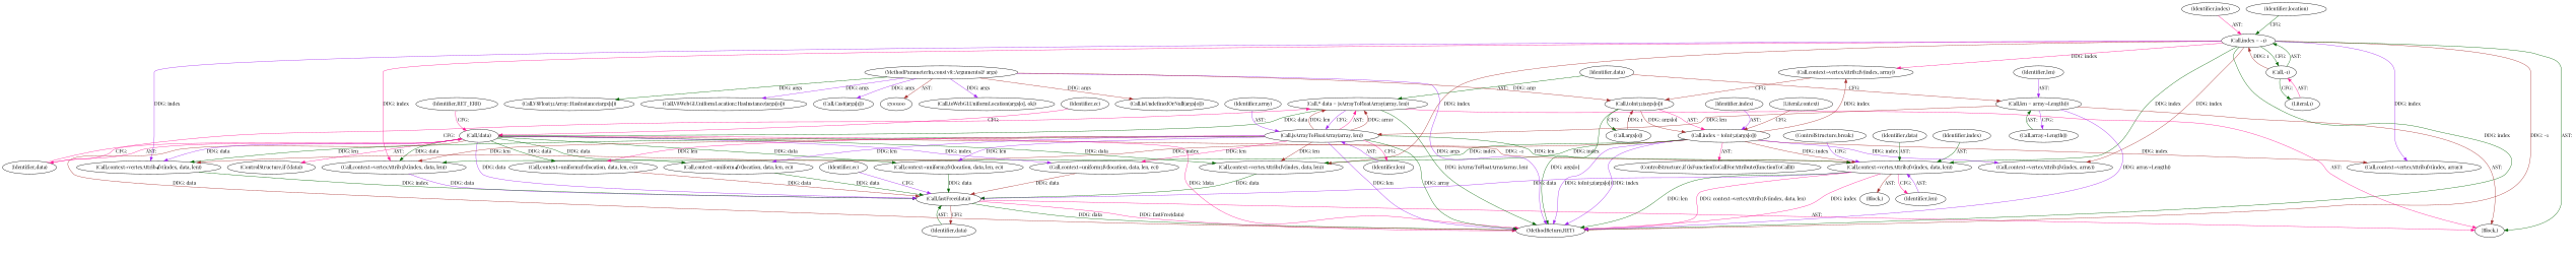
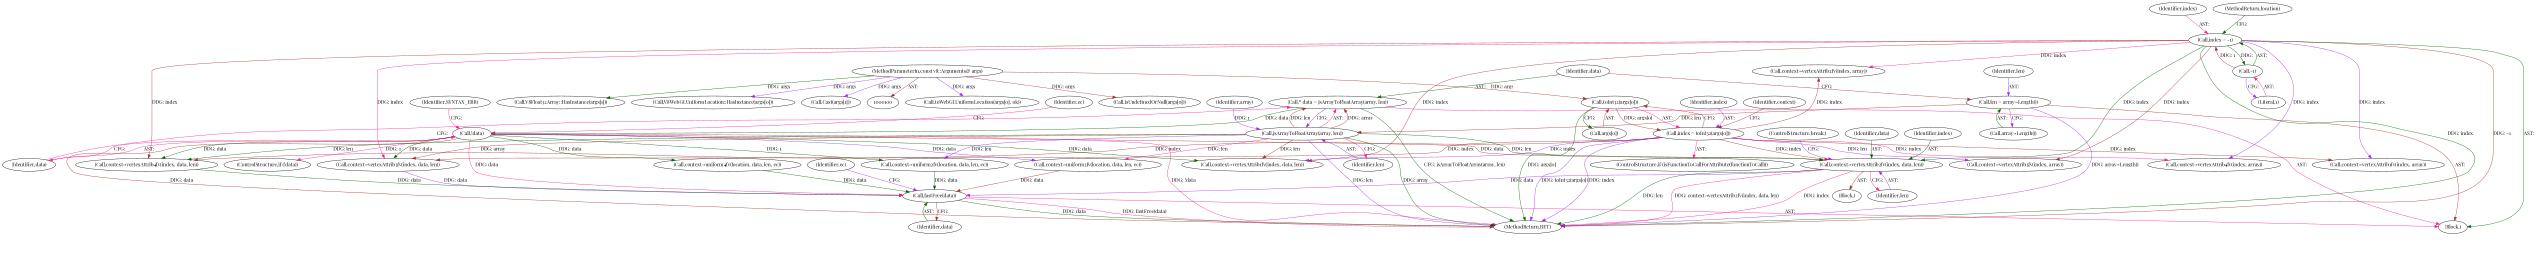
  digraph {
    fontname="Playfair Display"
    node [fontname="Playfair Display"]
    edge [color=brown fontname="Playfair Display"]
    n1 [label="(Call,context->vertexAttrib2fv(index, data, len))"]
    n2 [label="(Call,fastFree(data))"]
    n3 [label="(Block,)"]
    n4 [label="(Identifier,len)"]
    n5 [label="(MethodReturn,RET)"]
    n6 [label="(Block,)"]
    n7 [label="(Identifier,data)"]
    n8 [label="(Call,index = -1)"]
    n9 [label="(Call,-1)"]
    n10 [label="(Call,context->vertexAttrib3fv(index, data, len))"]
    n11 [label="(Call,context->vertexAttrib2fv(index, array))"]
    n12 [label="(Call,context->vertexAttrib1fv(index, data, len))"]
+   n13 [label="(Call,context->vertexAttrib4fv(index, array))"]
    n14 [label="(Call,context->vertexAttrib4fv(index, data, len))"]
    n15 [label="(Call,context->vertexAttrib1fv(index, array))"]
    n16 [label="(Call,context->vertexAttrib3fv(index, array))"]
    n17 [label="(Literal,1)"]
    n18 [label="(Call,index = toInt32(args[0]))"]
    n19 [label="(Call,toInt32(args[0]))"]
    n20 [label="(ControlStructure,if (isFunctionToCallForAttribute(functionToCall)))"]
    n21 [label="(Call,args[0])"]
    n22 [label="(MethodParameterIn,const v8::Arguments& args)"]
    n23 [label="(Call,toWebGLUniformLocation(args[0], ok))"]
    n24 [label="(Call,isUndefinedOrNull(args[0]))"]
    n25 [label="(Call,V8Float32Array::HasInstance(args[1]))"]
    n26 [label="(Call,V8WebGLUniformLocation::HasInstance(args[0]))"]
    n27 [label="(Call,Cast(args[1]))"]
-   1000100 [label=1700100]
+   1000100
    n29 [label="(Call,!data)"]
    n30 [label="(Identifier,data)"]
-   n31 [label="(Call,context->uniform1fv(location, data, len, ec))"]
    n32 [label="(ControlStructure,if (!data))"]
    n33 [label="(Call,context->uniform2fv(location, data, len, ec))"]
    n34 [label="(Call,context->uniform3fv(location, data, len, ec))"]
    n35 [label="(Call,context->uniform4fv(location, data, len, ec))"]
    n36 [label="(Call,* data = jsArrayToFloatArray(array, len))"]
    n37 [label="(Call,jsArrayToFloatArray(array, len))"]
    n38 [label="(Identifier,len)"]
    n39 [label="(Call,len = array->Length())"]
    n40 [label="(Call,array->Length())"]
    n41 [label="(ControlStructure,break;)"]
    n42 [label="(Identifier,index)"]
    n43 [label="(Identifier,data)"]
    n44 [label="(Identifier,len)"]
-   n45 [label="(Literal,context)"]
+   n45 [label="(Identifier,context)"]
    n46 [label="(Identifier,ec)"]
-   n47 [label="(Identifier,location)"]
+   n47 [label="(MethodReturn,location)"]
    n48 [label="(Identifier,index)"]
-   n49 [label="(Identifier,RET_ERR)"]
+   n49 [label="(Identifier,SYNTAX_ERR)"]
    n50 [label="(Identifier,index)"]
    n51 [label="(Identifier,array)"]
    n52 [label="(Identifier,ec)"]
    n53 [label="(Identifier,data)"]
    n1 -> n2 [color=purple label="DDG: data"]
    n1 -> n3 [label="AST: "]
    n1 -> n4 [color=deeppink label="CFG: "]
    n1 -> n5 [color=deeppink label="DDG: index"]
    n1 -> n5 [color=darkgreen label="DDG: len"]
    n1 -> n5 [color=deeppink label="DDG: context->vertexAttrib2fv(index, data, len)"]
    n2 -> n5 [color=darkgreen label="DDG: data"]
    n2 -> n5 [color=deeppink label="DDG: fastFree(data)"]
    n2 -> n6 [color=deeppink label="AST: "]
    n2 -> n7 [label="CFG: "]
    n4 -> n1 [color=purple label="AST: "]
    n7 -> n2 [color=darkgreen label="AST: "]
    n8 -> n1 [color=darkgreen label="DDG: index"]
    n8 -> n5 [color=darkgreen label="DDG: index"]
    n8 -> n5 [label="DDG: -1"]
    n8 -> n6 [color=darkgreen label="AST: "]
-   n8 -> n9 [color=darkgreen label="CFG: "]
+   n8 -> n9 [color=darkgreen label="DDG: "]
    n8 -> n10 [color=deeppink label="DDG: index"]
    n8 -> n11 [color=deeppink label="DDG: index"]
    n8 -> n12 [label="DDG: index"]
-   n8 -> n14 [color=purple label="DDG: index"]
+   n8 -> n13 [color=purple label="DDG: index"]
+   n8 -> n14 [label="DDG: index"]
    n8 -> n15 [color=purple label="DDG: index"]
    n8 -> n16 [label="DDG: index"]
    n9 -> n8 [color=darkgreen label="AST: "]
    n9 -> n8 [label="DDG: 1"]
-   n9 -> n17 [color=darkgreen label="CFG: "]
+   n9 -> n17 [color=purple label="CFG: "]
    n10 -> n2 [color=purple label="DDG: data"]
-   n12 -> n2 [color=darkgreen label="DDG: data"]
-   n14 -> n2 [color=darkgreen label="DDG: index"]
+   n14 -> n2 [color=darkgreen label="DDG: data"]
    n17 -> n9 [color=deeppink label="AST: "]
    n18 -> n1 [label="DDG: index"]
    n18 -> n5 [color=purple label="DDG: toInt32(args[0])"]
    n18 -> n5 [color=purple label="DDG: index"]
-   n18 -> n10 [color=darkgreen label="DDG: index"]
+   n18 -> n10 [label="DDG: index"]
    n18 -> n11 [label="DDG: index"]
-   n18 -> n12 [color=darkgreen label="DDG: index"]
+   n18 -> n12 [color=purple label="DDG: index"]
+   n18 -> n13 [color=deeppink label="DDG: index"]
    n18 -> n14 [label="DDG: index"]
    n18 -> n15 [label="DDG: index"]
-   n18 -> n16 [color=purple label="DDG: index"]
-   n11 -> n19 [label="CFG: "]
+   n18 -> n16 [color=purple label="DDG: len"]
+   n18 -> n19 [label="CFG: "]
    n18 -> n20 [color=deeppink label="AST: "]
    n19 -> n5 [color=darkgreen label="DDG: args[0]"]
    n19 -> n18 [color=deeppink label="AST: "]
    n19 -> n18 [label="DDG: args[0]"]
    n19 -> n21 [color=darkgreen label="CFG: "]
-   n21 -> n19 [label="DDG: 1"]
-   n22 -> n5 [color=purple label="DDG: args"]
+   n21 -> n19 [label="AST: "]
    n22 -> n19 [label="DDG: args"]
    n22 -> n23 [color=purple label="DDG: args"]
    n22 -> n24 [label="DDG: args"]
    n22 -> n25 [color=darkgreen label="DDG: args"]
    n22 -> n26 [color=purple label="DDG: args"]
    n22 -> n27 [color=purple label="DDG: args"]
    n22 -> 1000100 [label="AST: "]
-   n29 -> n1 [label="DDG: -1"]
-   n29 -> n2 [color=purple label="DDG: data"]
+   n29 -> n1 [label="DDG: data"]
+   n29 -> n2 [color=deeppink label="DDG: data"]
    n29 -> n5 [color=deeppink label="DDG: !data"]
    n29 -> n5 [label="DDG: data"]
    n29 -> n10 [color=darkgreen label="DDG: data"]
    n29 -> n12 [color=darkgreen label="DDG: data"]
-   n29 -> n14 [color=purple label="DDG: data"]
+   n29 -> n14 [color=darkgreen label="DDG: data"]
    n29 -> n30 [color=deeppink label="CFG: "]
-   n29 -> n31 [color=darkgreen label="DDG: data"]
-   n29 -> n32 [color=deeppink label="AST: "]
-   n29 -> n33 [color=darkgreen label="DDG: data"]
-   n29 -> n34 [color=purple label="DDG: index"]
+   n29 -> n32 [color=deeppink label="DDG: 1"]
+   n29 -> n33 [color=darkgreen label="DDG: 1"]
+   n29 -> n34 [color=purple label="DDG: data"]
    n29 -> n35 [color=darkgreen label="DDG: data"]
    n30 -> n29 [color=deeppink label="AST: "]
    n30 -> n36 [color=deeppink label="CFG: "]
-   n31 -> n2 [label="DDG: data"]
    n33 -> n2 [color=darkgreen label="DDG: data"]
    n34 -> n2 [label="DDG: data"]
    n35 -> n2 [color=darkgreen label="DDG: data"]
-   n36 -> n5 [color=darkgreen label="DDG: jsArrayToFloatArray(array, len)"]
+   n36 -> n5 [color=darkgreen label="CFG: jsArrayToFloatArray(array, len)"]
    n36 -> n6 [color=deeppink label="AST: "]
    n36 -> n29 [color=darkgreen label="DDG: data"]
    n36 -> n37 [color=purple label="CFG: "]
    n37 -> n1 [color=darkgreen label="DDG: len"]
    n37 -> n5 [color=purple label="DDG: len"]
    n37 -> n5 [color=darkgreen label="DDG: array"]
-   n37 -> n10 [label="DDG: len"]
+   n37 -> n10 [label="DDG: array"]
    n37 -> n12 [label="DDG: len"]
    n37 -> n14 [color=darkgreen label="DDG: len"]
-   n37 -> n31 [color=deeppink label="DDG: len"]
    n37 -> n33 [color=purple label="DDG: len"]
    n37 -> n34 [color=deeppink label="DDG: len"]
-   n37 -> n35 [color=purple label="DDG: len"]
    n37 -> n36 [color=deeppink label="AST: "]
    n37 -> n36 [label="DDG: array"]
    n37 -> n36 [label="DDG: len"]
    n37 -> n38 [color=deeppink label="CFG: "]
    n38 -> n37 [color=purple label="AST: "]
    n39 -> n5 [color=purple label="DDG: array->Length()"]
    n39 -> n6 [label="AST: "]
    n39 -> n37 [label="DDG: len"]
    n39 -> n40 [color=purple label="CFG: "]
    n40 -> n39 [color=darkgreen label="AST: "]
    n41 -> n1 [color=purple label="CFG: "]
    n42 -> n8 [color=deeppink label="AST: "]
    n43 -> n1 [color=darkgreen label="AST: "]
    n44 -> n39 [color=purple label="AST: "]
    n45 -> n18 [label="CFG: "]
    n46 -> n2 [color=purple label="CFG: "]
    n47 -> n8 [color=darkgreen label="CFG: "]
    n48 -> n18 [color=purple label="AST: "]
    n49 -> n29 [color=deeppink label="CFG: "]
    n50 -> n1 [color=darkgreen label="AST: "]
-   n51 -> n37 [color=purple label="AST: "]
+   n51 -> n37 [color=purple label="DDG: 1"]
    n52 -> n29 [color=deeppink label="CFG: "]
    n53 -> n36 [color=darkgreen label="AST: "]
    n53 -> n39 [label="CFG: "]
  }
